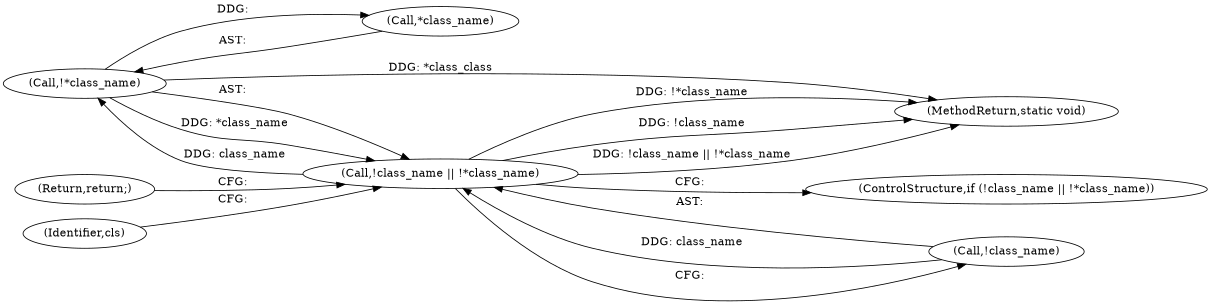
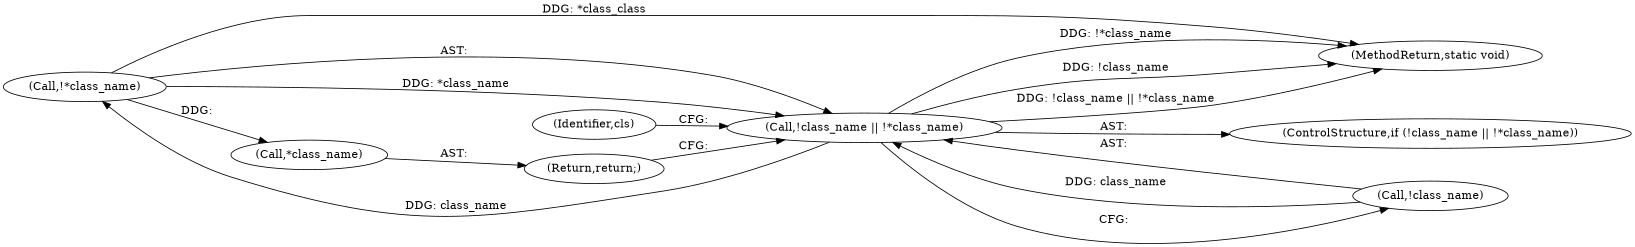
  digraph {
    rankdir=LR
    n1 [label="(Call,!*class_name)"]
    n2 [label="(Call,!class_name || !*class_name)"]
    n3 [label="(MethodReturn,static void)"]
    n4 [label="(Call,*class_name)"]
    n5 [label="(ControlStructure,if (!class_name || !*class_name))"]
    n6 [label="(Call,!class_name)"]
    n7 [label="(Identifier,cls)"]
    n8 [label="(Return,return;)"]
    n1 -> n2 [label="AST: "]
    n1 -> n2 [label="DDG: *class_name"]
    n1 -> n3 [label="DDG: *class_class"]
    n1 -> n4 [label="DDG: "]
    n2 -> n1 [label="DDG: class_name"]
    n2 -> n3 [label="DDG: !*class_name"]
    n2 -> n3 [label="DDG: !class_name"]
    n2 -> n3 [label="DDG: !class_name || !*class_name"]
-   n2 -> n5 [label="CFG: "]
+   n2 -> n5 [label="AST: "]
    n2 -> n6 [label="CFG: "]
-   n4 -> n1 [label="AST: "]
+   n4 -> n8 [label="AST: "]
    n6 -> n2 [label="AST: "]
    n6 -> n2 [label="DDG: class_name"]
    n7 -> n2 [label="CFG: "]
    n8 -> n2 [label="CFG: "]
  }
